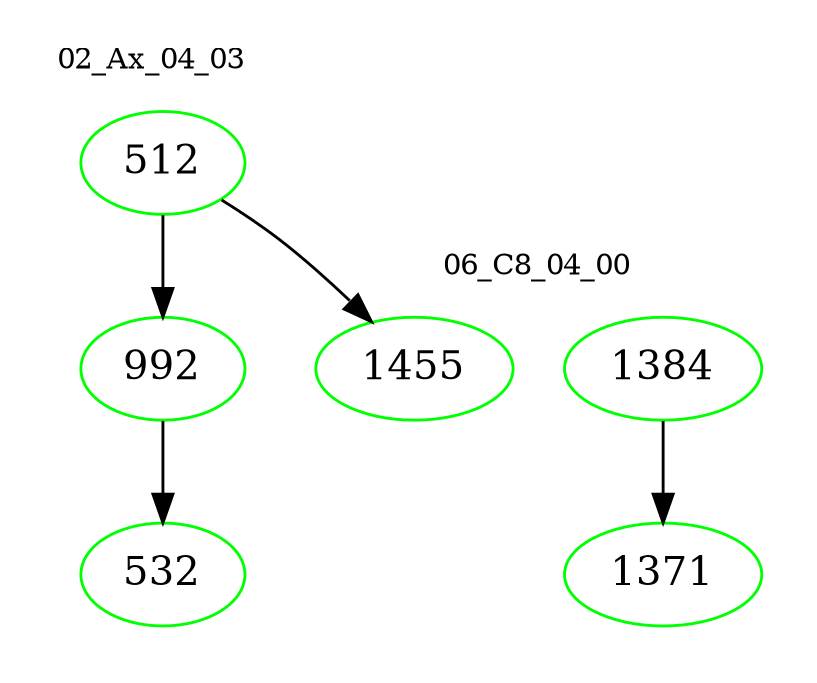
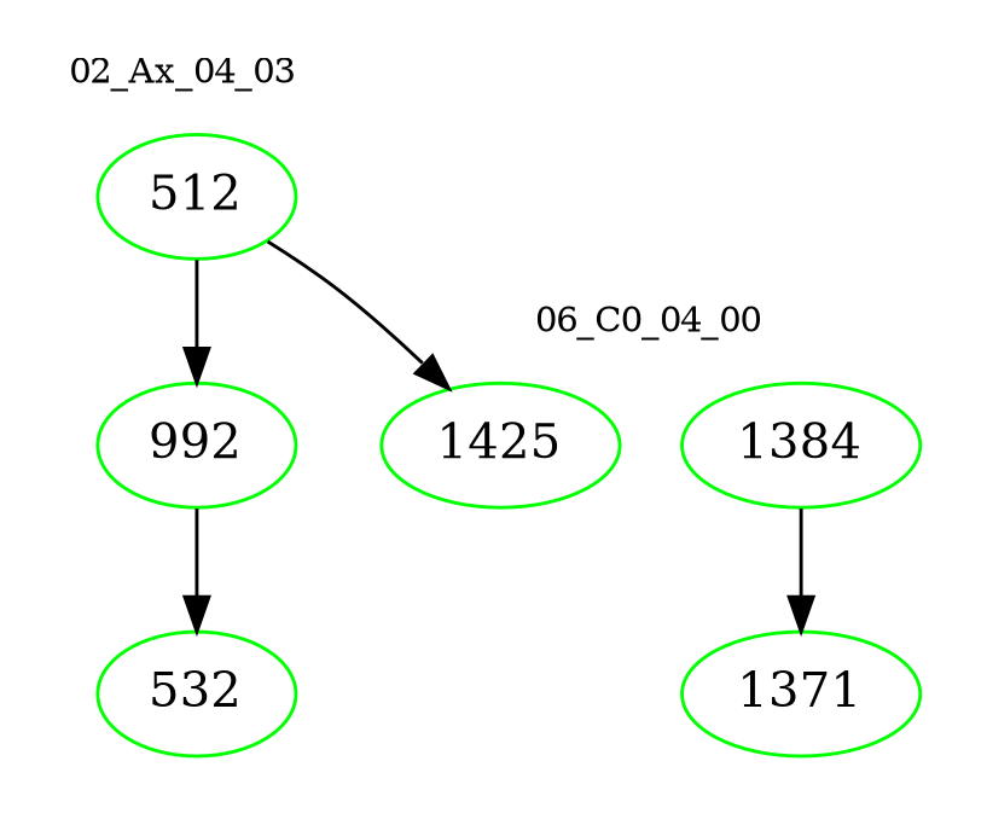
  digraph {
    node [color=green]
    edge [color=black]
    n1 [label=512]
    n2 [label=992]
    n3 [label=532]
    n4 [label=1384]
    n5 [label=1371]
-   n6 [label=1455]
+   n6 [label=1425]
    subgraph cluster_1 {
      color=white
      fontsize=10
      label="02_Ax_04_03"
      n1
      n2
      n3
    }
    subgraph cluster_2 {
      color=white
      fontsize=10
-     label="06_C8_04_00"
+     label="06_C0_04_00"
      n4
      n5
      n6
    }
    n1 -> n2
    n1 -> n6
    n2 -> n3
    n4 -> n5
  }
